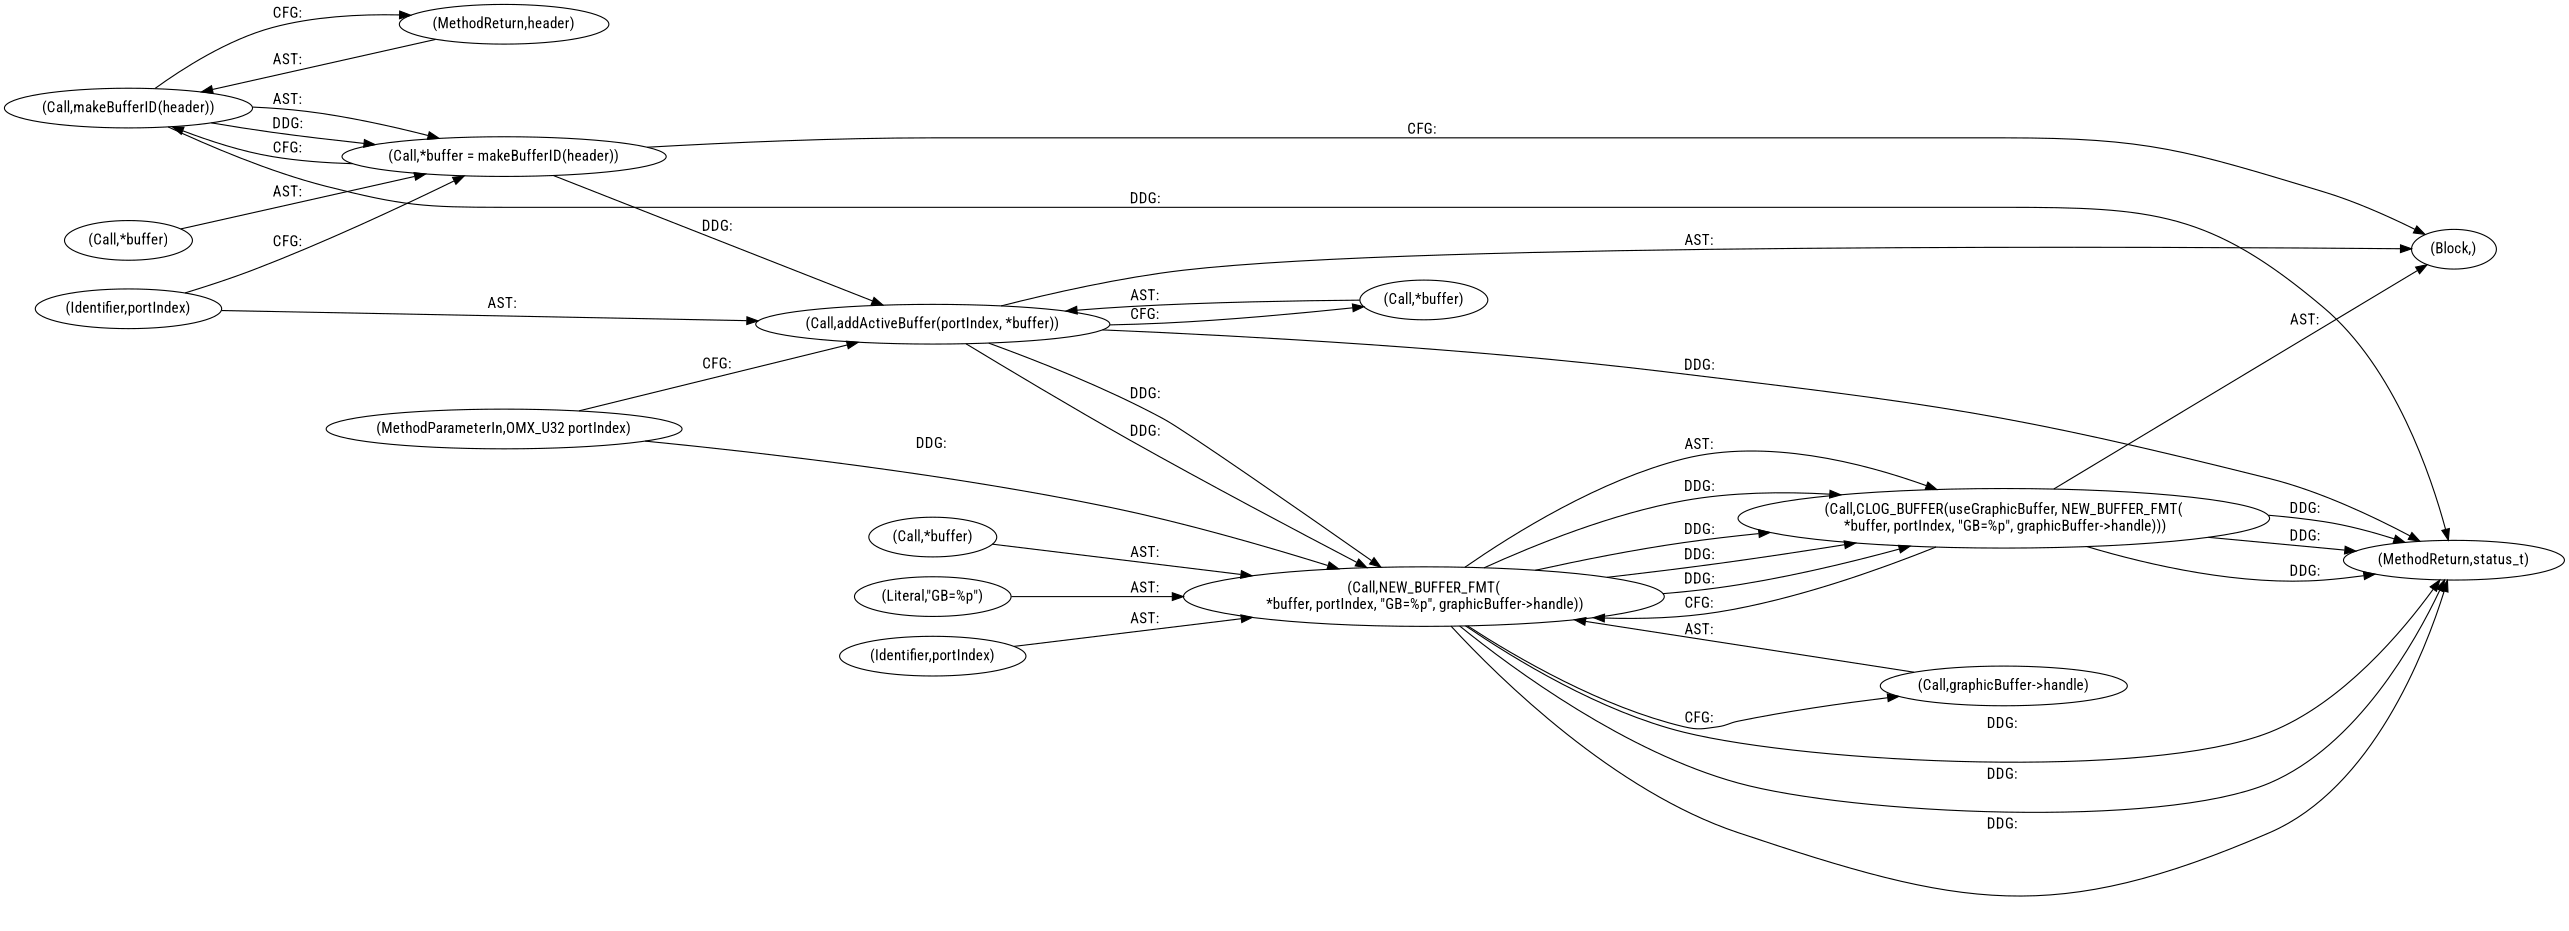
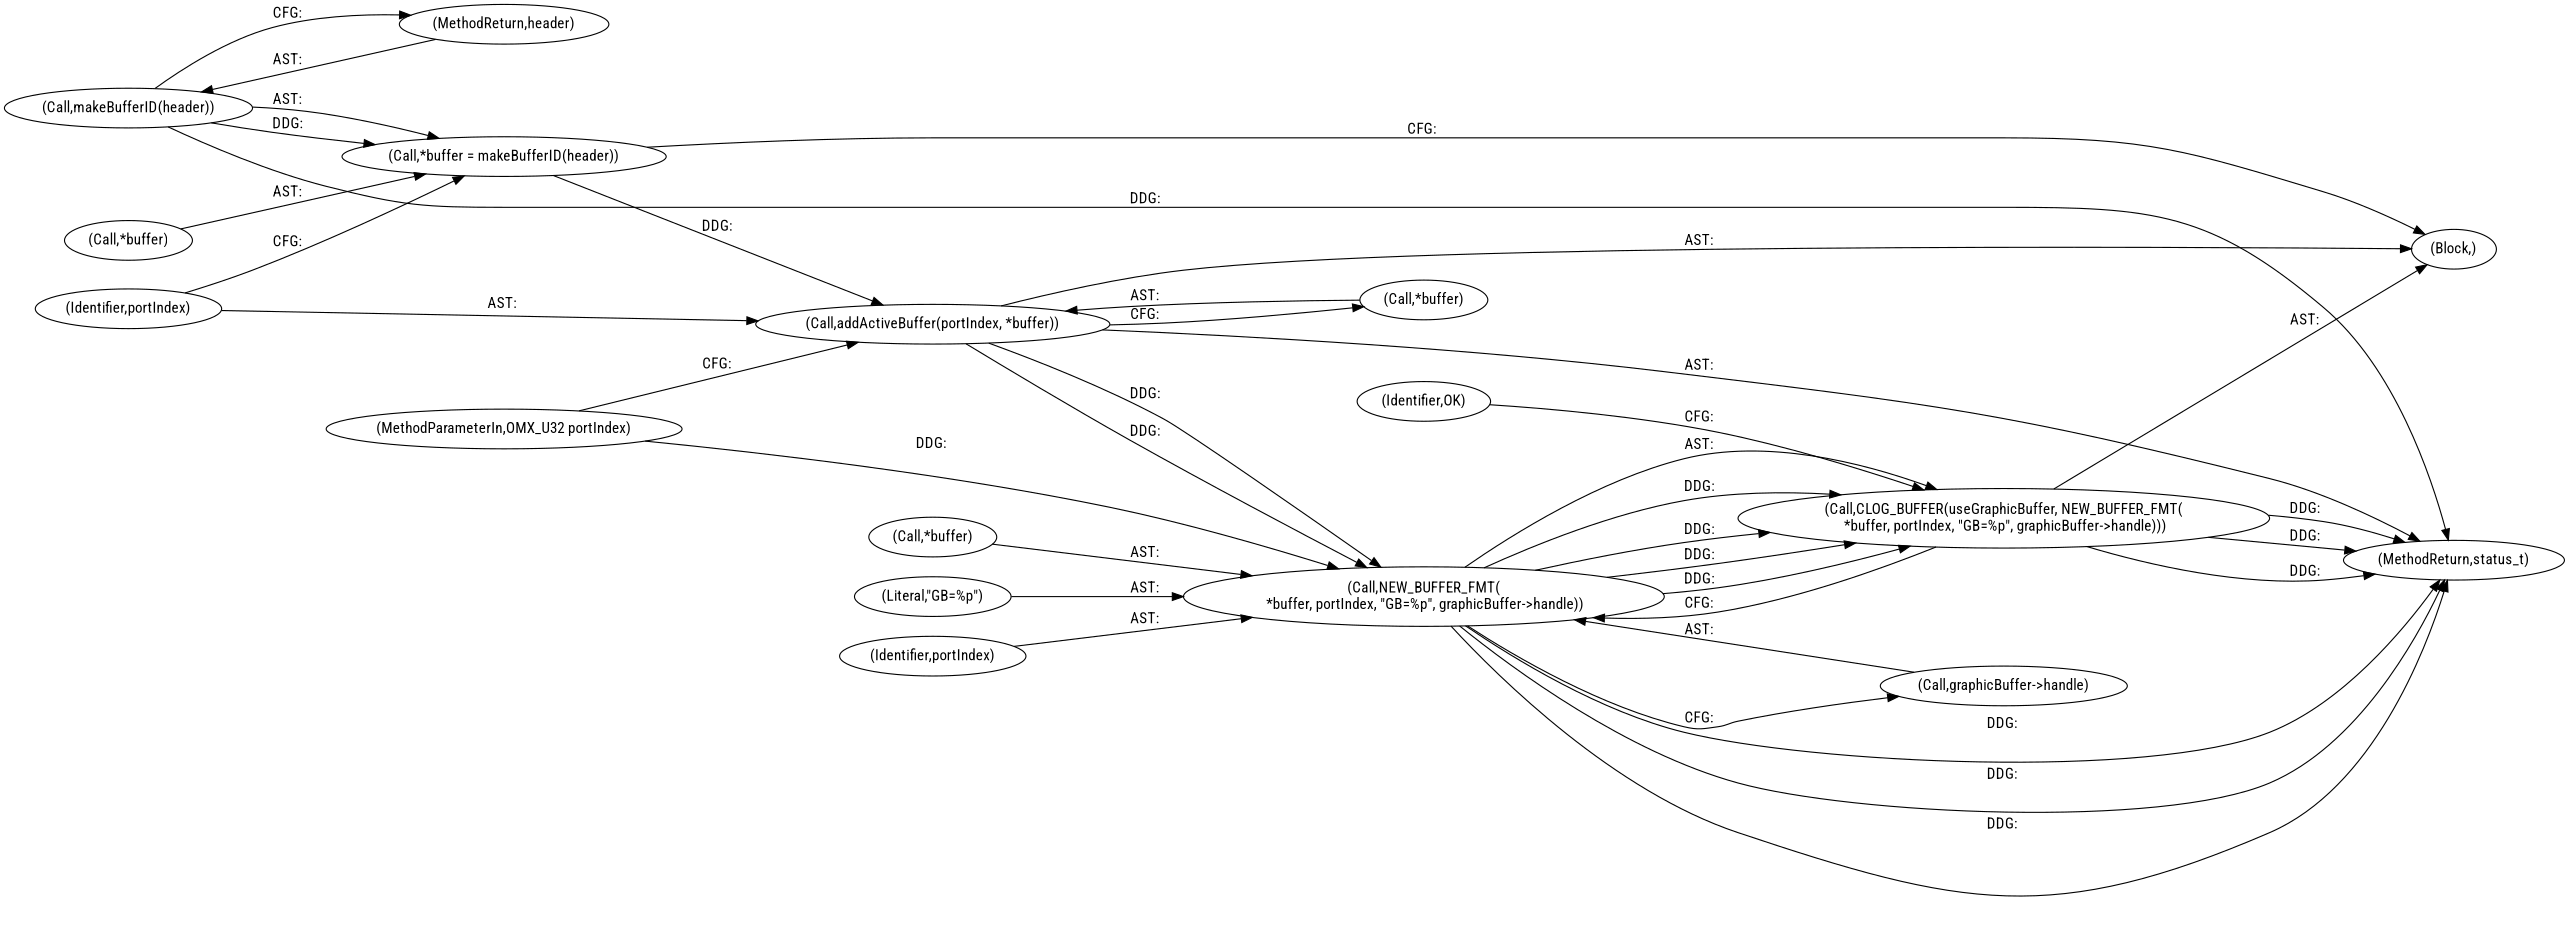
  digraph {
    fontname="Roboto Condensed"
    rankdir=LR
    node [fontname="Roboto Condensed"]
    edge [fontname="Roboto Condensed"]
    n1 [label="(Call,makeBufferID(header))"]
    n2 [label="(Call,*buffer = makeBufferID(header))"]
    n3 [label="(MethodReturn,header)"]
    n4 [label="(MethodReturn,status_t)"]
    n5 [label="(Call,addActiveBuffer(portIndex, *buffer))"]
    n6 [label="(Block,)"]
    n7 [label="(Call,NEW_BUFFER_FMT(\n *buffer, portIndex, \"GB=%p\", graphicBuffer->handle))"]
    n8 [label="(Call,*buffer)"]
    n9 [label="(Call,CLOG_BUFFER(useGraphicBuffer, NEW_BUFFER_FMT(\n *buffer, portIndex, \"GB=%p\", graphicBuffer->handle)))"]
    n10 [label="(Call,graphicBuffer->handle)"]
    n11 [label="(Identifier,portIndex)"]
    n12 [label="(Call,*buffer)"]
    n13 [label="(MethodParameterIn,OMX_U32 portIndex)"]
    n14 [label="(Call,*buffer)"]
    n15 [label="(Literal,\"GB=%p\")"]
    n16 [label="(Identifier,portIndex)"]
+   n17 [label="(Identifier,OK)"]
    n1 -> n2 [label="AST: "]
    n1 -> n2 [label="DDG: "]
    n1 -> n3 [label="CFG: "]
    n1 -> n4 [label="DDG: "]
-   n2 -> n1 [label="CFG: "]
    n2 -> n5 [label="DDG: "]
    n2 -> n6 [label="CFG: "]
    n3 -> n1 [label="AST: "]
-   n5 -> n4 [label="DDG: "]
+   n5 -> n4 [label="AST: "]
    n5 -> n6 [label="AST: "]
    n5 -> n7 [label="DDG: "]
    n5 -> n7 [label="DDG: "]
    n5 -> n8 [label="CFG: "]
    n7 -> n4 [label="DDG: "]
    n7 -> n4 [label="DDG: "]
    n7 -> n4 [label="DDG: "]
    n7 -> n9 [label="AST: "]
    n7 -> n9 [label="DDG: "]
    n7 -> n9 [label="DDG: "]
    n7 -> n9 [label="DDG: "]
    n7 -> n9 [label="DDG: "]
    n7 -> n10 [label="CFG: "]
    n8 -> n5 [label="AST: "]
    n9 -> n4 [label="DDG: "]
    n9 -> n4 [label="DDG: "]
    n9 -> n4 [label="DDG: "]
    n9 -> n6 [label="AST: "]
    n9 -> n7 [label="CFG: "]
    n10 -> n7 [label="AST: "]
    n11 -> n2 [label="CFG: "]
    n11 -> n5 [label="AST: "]
    n12 -> n2 [label="AST: "]
    n13 -> n5 [label="CFG: "]
    n13 -> n7 [label="DDG: "]
    n14 -> n7 [label="AST: "]
    n15 -> n7 [label="AST: "]
    n16 -> n7 [label="AST: "]
+   n17 -> n9 [label="CFG: "]
  }
